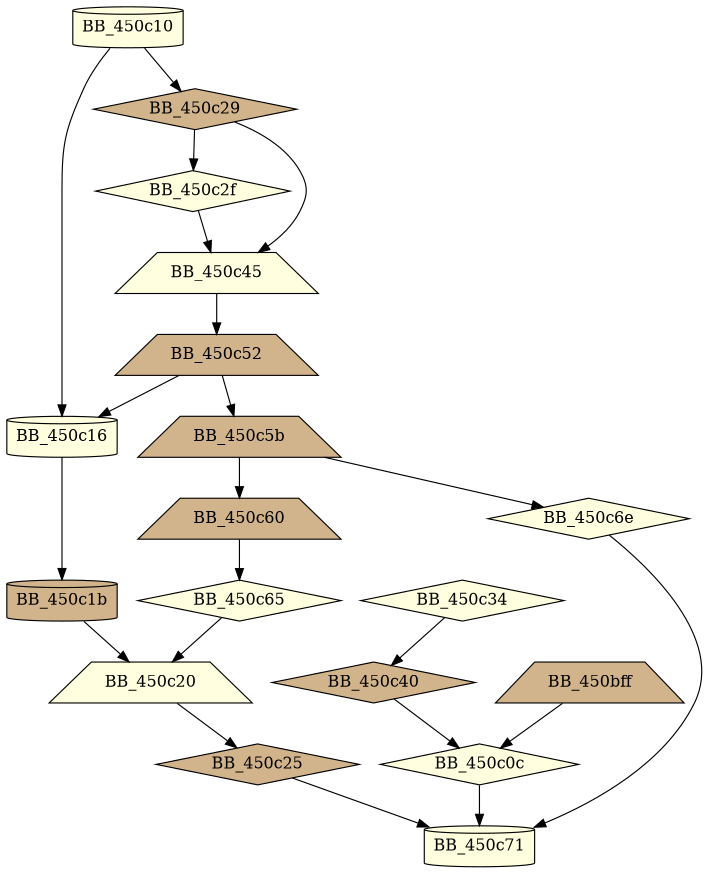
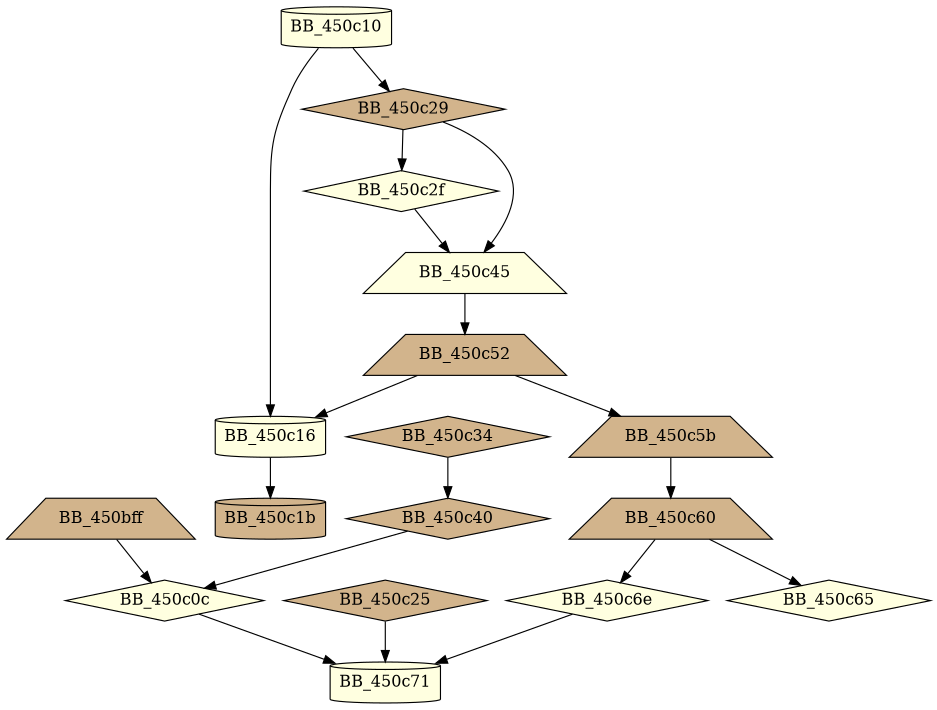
  digraph {
    node [fillcolor=lightyellow shape=diamond style=filled]
    BB_450bff [fillcolor=tan shape=trapezium]
    BB_450c0c
    BB_450c71 [shape=cylinder]
    BB_450c10 [shape=cylinder]
    BB_450c16 [shape=cylinder]
    BB_450c29 [fillcolor=tan]
    BB_450c1b [fillcolor=tan shape=cylinder]
    BB_450c2f
    BB_450c45 [shape=trapezium]
-   BB_450c20 [shape=trapezium]
    BB_450c52 [fillcolor=tan shape=trapezium]
    BB_450c25 [fillcolor=tan]
    BB_450c40 [fillcolor=tan]
-   BB_450c34
+   BB_450c34 [fillcolor=tan]
    BB_450c5b [fillcolor=tan shape=trapezium]
    BB_450c60 [fillcolor=tan shape=trapezium]
    BB_450c6e
    BB_450c65
    BB_450bff -> BB_450c0c
    BB_450c0c -> BB_450c71
    BB_450c10 -> BB_450c16
    BB_450c10 -> BB_450c29
    BB_450c16 -> BB_450c1b
    BB_450c29 -> BB_450c2f
    BB_450c29 -> BB_450c45
-   BB_450c1b -> BB_450c20
    BB_450c2f -> BB_450c45
    BB_450c45 -> BB_450c52
-   BB_450c20 -> BB_450c25
    BB_450c52 -> BB_450c16
    BB_450c52 -> BB_450c5b
    BB_450c25 -> BB_450c71
    BB_450c40 -> BB_450c0c
    BB_450c34 -> BB_450c40
    BB_450c5b -> BB_450c60
-   BB_450c5b -> BB_450c6e
+   BB_450c60 -> BB_450c6e
    BB_450c60 -> BB_450c65
    BB_450c6e -> BB_450c71
-   BB_450c65 -> BB_450c20
  }
